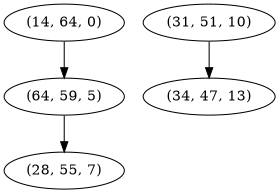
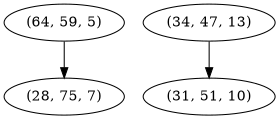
  digraph {
    n1 [label="(64, 59, 5)"]
-   "(14, 64, 0)"
-   "(28, 55, 7)"
+   "(28, 55, 7)" [label="(28, 75, 7)"]
    "(31, 51, 10)"
    "(34, 47, 13)"
    n1 -> "(28, 55, 7)"
-   "(14, 64, 0)" -> n1
-   "(31, 51, 10)" -> "(34, 47, 13)"
+   "(34, 47, 13)" -> "(31, 51, 10)"
  }
